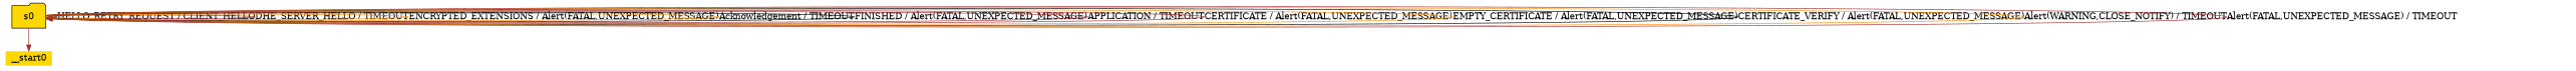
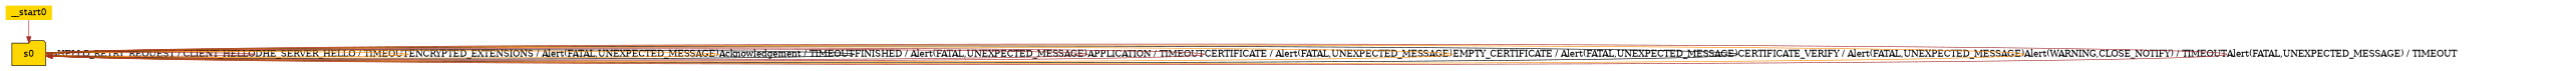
  digraph {
    node [style=filled fillcolor=gold]
    edge [color=brown]
    n1 [label=s0 shape=folder]
    __start0 [height=0 shape=none width=0]
    n1 -> n1 [label="HELLO_RETRY_REQUEST / CLIENT_HELLO" color=black]
    n1 -> n1 [label="DHE_SERVER_HELLO / TIMEOUT"]
    n1 -> n1 [label="ENCRYPTED_EXTENSIONS / Alert(FATAL,UNEXPECTED_MESSAGE)" color=darkorange]
    n1 -> n1 [label="Acknowledgement / TIMEOUT" color=darkorange]
    n1 -> n1 [label="FINISHED / Alert(FATAL,UNEXPECTED_MESSAGE)" color=black]
    n1 -> n1 [label="APPLICATION / TIMEOUT"]
    n1 -> n1 [label="CERTIFICATE / Alert(FATAL,UNEXPECTED_MESSAGE)"]
    n1 -> n1 [label="EMPTY_CERTIFICATE / Alert(FATAL,UNEXPECTED_MESSAGE)" color=darkorange]
    n1 -> n1 [label="CERTIFICATE_VERIFY / Alert(FATAL,UNEXPECTED_MESSAGE)" color=black]
    n1 -> n1 [label="Alert(WARNING,CLOSE_NOTIFY) / TIMEOUT" color=darkorange]
    n1 -> n1 [label="Alert(FATAL,UNEXPECTED_MESSAGE) / TIMEOUT"]
-   n1 -> __start0
+   __start0 -> n1
  }
